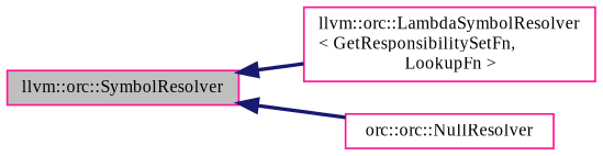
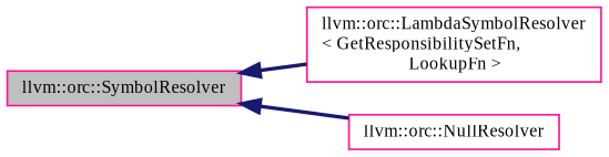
  digraph {
    fontname="Liberation Serif"
    rankdir=LR
    node [color=deeppink fontname="Liberation Serif" fontsize=10 shape=box]
    edge [color=midnightblue dir=back fontname="Liberation Serif" fontsize=10 labelfontname=Helvetica labelfontsize=10 style=bold]
    n1 [fillcolor=grey75 fontcolor=black height=0.2 label="llvm::orc::SymbolResolver" style=filled width=0.4]
    n2 [height=0.2 label="llvm::orc::LambdaSymbolResolver\l\< GetResponsibilitySetFn,\l LookupFn \>" width=0.4]
-   n3 [height=0.2 label="orc::orc::NullResolver" width=0.4]
+   n3 [height=0.2 label="llvm::orc::NullResolver" width=0.4]
    n1 -> n2
    n1 -> n3
  }
